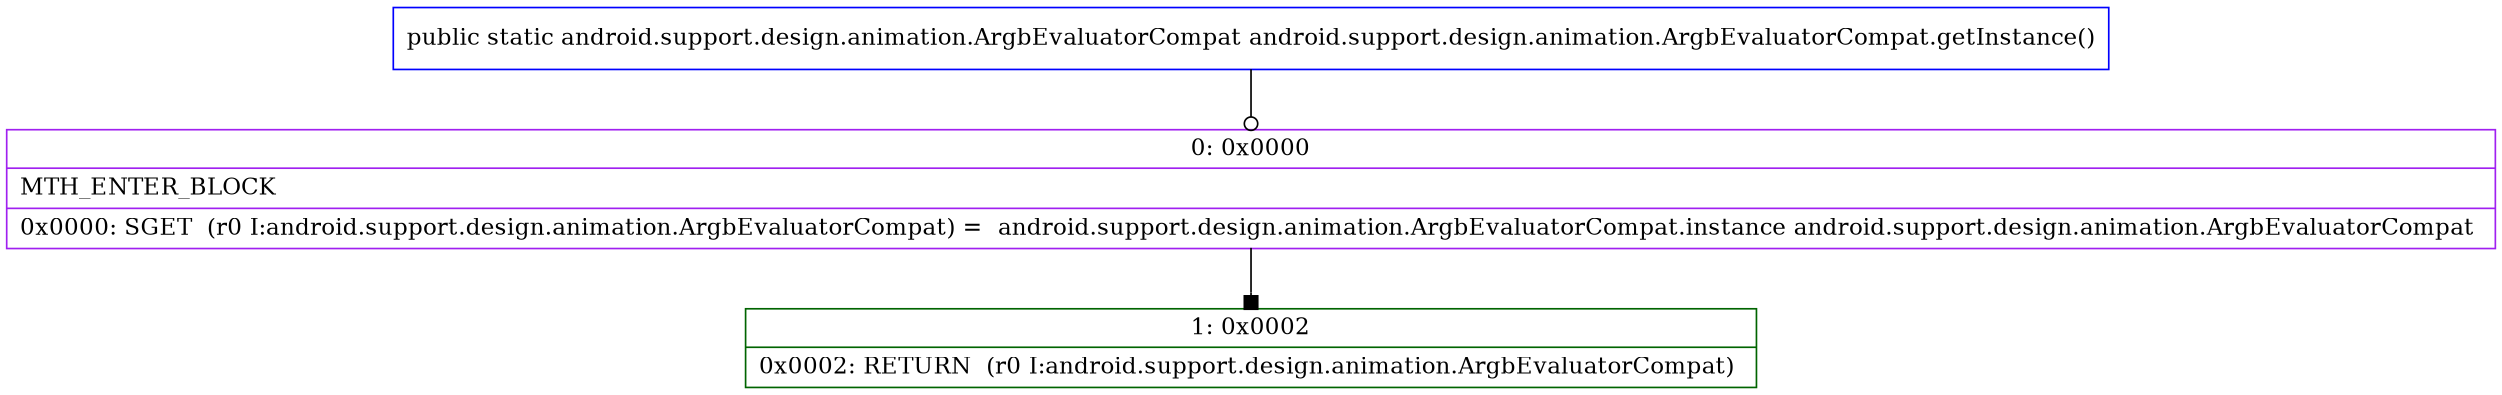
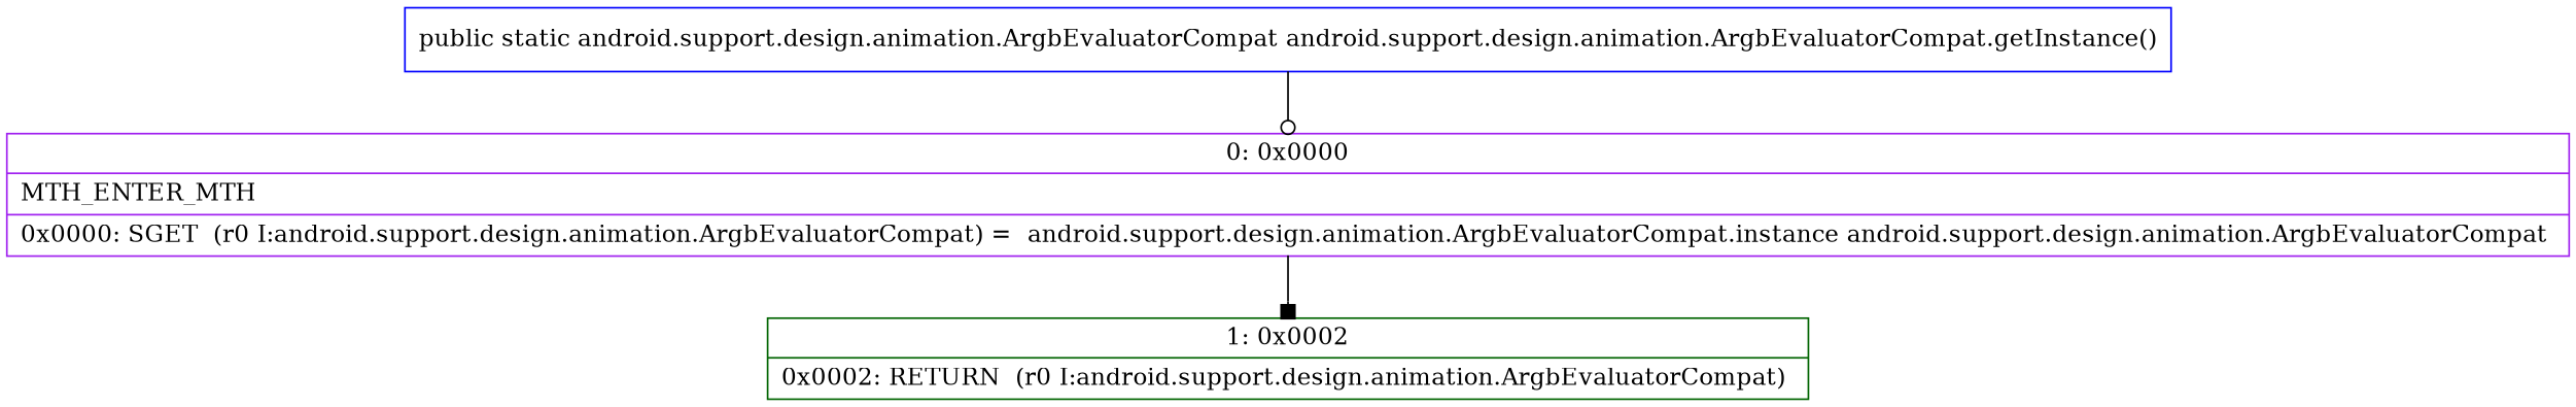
  digraph {
    node [shape=record]
-   n1 [label="{0\:\ 0x0000|MTH_ENTER_BLOCK\l|0x0000: SGET  (r0 I:android.support.design.animation.ArgbEvaluatorCompat) =  android.support.design.animation.ArgbEvaluatorCompat.instance android.support.design.animation.ArgbEvaluatorCompat \l}" color=purple]
+   n1 [label="{0\:\ 0x0000|MTH_ENTER_MTH\l|0x0000: SGET  (r0 I:android.support.design.animation.ArgbEvaluatorCompat) =  android.support.design.animation.ArgbEvaluatorCompat.instance android.support.design.animation.ArgbEvaluatorCompat \l}" color=purple]
    n2 [label="{1\:\ 0x0002|0x0002: RETURN  (r0 I:android.support.design.animation.ArgbEvaluatorCompat) \l}" color=darkgreen]
    n3 [label="{public static android.support.design.animation.ArgbEvaluatorCompat android.support.design.animation.ArgbEvaluatorCompat.getInstance() }" color=blue]
    n1 -> n2 [arrowhead=box]
    n3 -> n1 [arrowhead=odot]
  }
